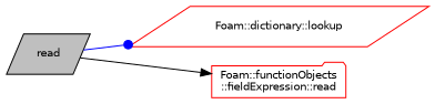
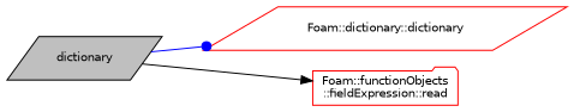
  digraph {
    rankdir=LR
    node [color=red fontname=Helvetica fontsize=10 shape=parallelogram]
    edge [fontname=Helvetica fontsize=10 labelfontname=Helvetica labelfontsize=10 style=solid]
-   n1 [color=black fillcolor=grey75 fontcolor=black height=0.2 label=read style=filled width=0.4]
-   n2 [height=0.2 label="Foam::dictionary::lookup" width=0.4]
+   n1 [color=black fillcolor=grey75 fontcolor=black height=0.2 label=dictionary style=filled width=0.4]
+   n2 [height=0.2 label="Foam::dictionary::dictionary" width=0.4]
    n3 [height=0.2 label="Foam::functionObjects\l::fieldExpression::read" shape=folder width=0.4]
    n1 -> n2 [arrowhead=dot color=blue]
    n1 -> n3 [arrowhead=normal color=black]
  }
